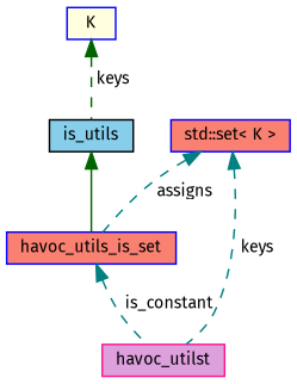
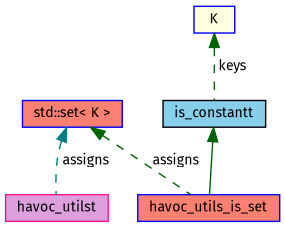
  digraph {
    fontname="Fira Sans"
    node [color=blue fillcolor=salmon fontname="Fira Sans" fontsize=10 shape=record style=filled]
    edge [color=darkgreen dir=back fontname="Fira Sans" fontsize=10 labelfontname=Helvetica labelfontsize=10 style=dashed]
    n1 [color=deeppink fillcolor=plum fontcolor=black height=0.2 label=havoc_utilst width=0.4]
    n2 [height=0.2 label=havoc_utils_is_set width=0.4]
-   n3 [color=black fillcolor=skyblue height=0.2 label=is_utils width=0.4]
+   n3 [color=black fillcolor=skyblue height=0.2 label=is_constantt width=0.4]
    n4 [height=0.2 label="std::set\< K \>" width=0.4]
    n5 [fillcolor=lightyellow height=0.2 label=K width=0.4]
-   n2 -> n1 [color=teal label=" is_constant"]
    n3 -> n2 [style=solid]
-   n4 -> n1 [color=teal label=" keys"]
-   n4 -> n2 [color=teal label=" assigns"]
+   n4 -> n1 [color=teal label=" assigns"]
+   n4 -> n2 [label=" assigns"]
    n5 -> n3 [label=" keys"]
  }
